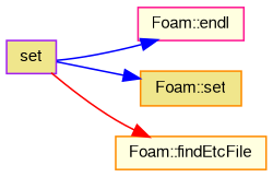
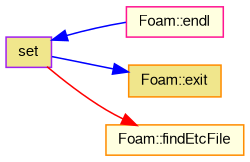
  digraph {
    rankdir=LR
    node [color=darkorange fillcolor=khaki fontname=FreeSans fontsize=10 shape=record style=filled]
    edge [color=blue fontname=FreeSans fontsize=10 labelfontname=FreeSans labelfontsize=10 style=solid]
    n1 [color=purple fontcolor=black height=0.2 label=set width=0.4]
    n2 [color=deeppink fillcolor=lightyellow height=0.2 label="Foam::endl" width=0.4]
-   n3 [height=0.2 label="Foam::set" width=0.4]
+   n3 [height=0.2 label="Foam::exit" width=0.4]
    n4 [fillcolor=lightyellow height=0.2 label="Foam::findEtcFile" width=0.4]
-   n1 -> n2
+   n2 -> n1
    n1 -> n3
    n1 -> n4 [color=red]
  }
